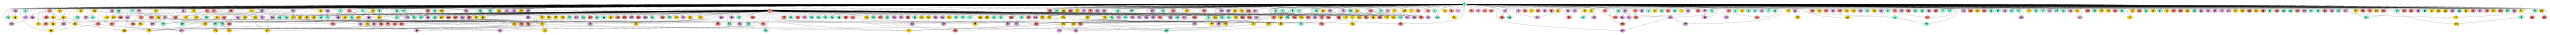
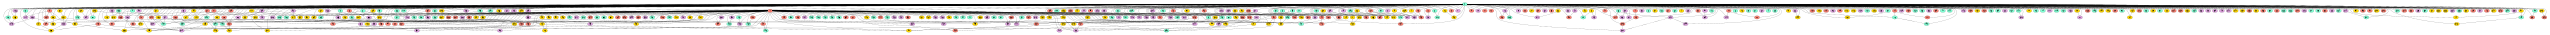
  graph {
    fontname="DejaVu Serif"
    node [fillcolor=gold fontname="DejaVu Serif" style=filled]
    edge [fontname="DejaVu Serif"]
    0 [fillcolor=aquamarine]
    1 [fillcolor=salmon]
    2 [fillcolor=plum]
    3 [fillcolor=salmon]
    4 [fillcolor=salmon]
    5 [fillcolor=salmon]
    6 [fillcolor=aquamarine]
    7 [fillcolor=plum]
    8 [fillcolor=aquamarine]
    9 [fillcolor=salmon]
    10 [fillcolor=plum]
    11 [fillcolor=salmon]
    12 [fillcolor=salmon]
    13 [fillcolor=aquamarine]
    14 [fillcolor=aquamarine]
    15 [fillcolor=plum]
    16
    17 [fillcolor=aquamarine]
    18 [fillcolor=plum]
    19 [fillcolor=plum]
    20 [fillcolor=plum]
    21
    22 [fillcolor=salmon]
    23 [fillcolor=plum]
    24
    25 [fillcolor=aquamarine]
    26
    27
    28 [fillcolor=aquamarine]
    29 [fillcolor=salmon]
    30 [fillcolor=salmon]
    31
    32 [fillcolor=plum]
    33
    34
    35 [fillcolor=salmon]
    36
    37 [fillcolor=plum]
    38 [fillcolor=plum]
    39 [fillcolor=plum]
    40 [fillcolor=salmon]
    41 [fillcolor=salmon]
    42 [fillcolor=plum]
    43
    44
    45 [fillcolor=aquamarine]
    46
    47 [fillcolor=salmon]
    48 [fillcolor=salmon]
    49 [fillcolor=salmon]
    50 [fillcolor=plum]
    51 [fillcolor=aquamarine]
    52 [fillcolor=salmon]
    53 [fillcolor=plum]
    54 [fillcolor=plum]
    55 [fillcolor=plum]
    56 [fillcolor=aquamarine]
    57
    58 [fillcolor=aquamarine]
    59 [fillcolor=plum]
    60 [fillcolor=salmon]
    61 [fillcolor=salmon]
    62 [fillcolor=aquamarine]
    63 [fillcolor=salmon]
    64
    65 [fillcolor=plum]
    66 [fillcolor=aquamarine]
    67 [fillcolor=aquamarine]
    68 [fillcolor=aquamarine]
    69
    70 [fillcolor=salmon]
    71
    72 [fillcolor=aquamarine]
    73 [fillcolor=aquamarine]
    74 [fillcolor=salmon]
    75 [fillcolor=salmon]
    76 [fillcolor=aquamarine]
    77 [fillcolor=salmon]
    78
    79 [fillcolor=plum]
    80 [fillcolor=aquamarine]
    81 [fillcolor=aquamarine]
    82 [fillcolor=plum]
    83 [fillcolor=aquamarine]
    84 [fillcolor=aquamarine]
    85 [fillcolor=aquamarine]
    86 [fillcolor=plum]
    87 [fillcolor=salmon]
    88 [fillcolor=plum]
    89
    90 [fillcolor=plum]
    91
    92 [fillcolor=plum]
    93
    94
    95 [fillcolor=aquamarine]
    96 [fillcolor=salmon]
    97
    98
    99 [fillcolor=salmon]
    100 [fillcolor=aquamarine]
    101 [fillcolor=plum]
    102 [fillcolor=salmon]
    103
    104 [fillcolor=salmon]
    105 [fillcolor=aquamarine]
    106 [fillcolor=plum]
    107 [fillcolor=aquamarine]
    108 [fillcolor=salmon]
    109 [fillcolor=salmon]
    110 [fillcolor=aquamarine]
    111 [fillcolor=salmon]
    112
    113
    114 [fillcolor=plum]
    115 [fillcolor=plum]
    116 [fillcolor=aquamarine]
    117
    118
    119 [fillcolor=plum]
    120 [fillcolor=plum]
    121 [fillcolor=aquamarine]
    122 [fillcolor=salmon]
    123
    124 [fillcolor=salmon]
    125 [fillcolor=plum]
    126 [fillcolor=plum]
    127 [fillcolor=aquamarine]
    128
    129 [fillcolor=plum]
    130 [fillcolor=salmon]
    131 [fillcolor=plum]
    132 [fillcolor=aquamarine]
    133 [fillcolor=aquamarine]
    134 [fillcolor=salmon]
    135 [fillcolor=plum]
    136 [fillcolor=aquamarine]
    137 [fillcolor=aquamarine]
    138 [fillcolor=plum]
    139 [fillcolor=salmon]
    140 [fillcolor=aquamarine]
    141 [fillcolor=aquamarine]
    142
    143 [fillcolor=aquamarine]
    144 [fillcolor=aquamarine]
    145 [fillcolor=plum]
    146
    147 [fillcolor=aquamarine]
    148 [fillcolor=plum]
    149 [fillcolor=aquamarine]
    150 [fillcolor=salmon]
    151
    152 [fillcolor=salmon]
    153 [fillcolor=aquamarine]
    154 [fillcolor=salmon]
    155
    156
    157 [fillcolor=aquamarine]
    158 [fillcolor=aquamarine]
    159 [fillcolor=aquamarine]
    160
    161
    162 [fillcolor=plum]
    163
    164
    165 [fillcolor=salmon]
    166 [fillcolor=salmon]
    167 [fillcolor=aquamarine]
    168 [fillcolor=plum]
    169
    170
    171
    172 [fillcolor=salmon]
    173 [fillcolor=aquamarine]
    174 [fillcolor=aquamarine]
    175 [fillcolor=salmon]
    176 [fillcolor=aquamarine]
    177 [fillcolor=plum]
    178 [fillcolor=aquamarine]
    179 [fillcolor=aquamarine]
    180 [fillcolor=salmon]
    181 [fillcolor=aquamarine]
    182
    183 [fillcolor=plum]
    184
    185 [fillcolor=salmon]
    186 [fillcolor=plum]
    187 [fillcolor=aquamarine]
    188 [fillcolor=salmon]
    189 [fillcolor=aquamarine]
    190 [fillcolor=salmon]
    191 [fillcolor=salmon]
    192 [fillcolor=aquamarine]
    193 [fillcolor=aquamarine]
    194
    195
    196
    197 [fillcolor=plum]
    198
    199
    200 [fillcolor=salmon]
    201
    202 [fillcolor=aquamarine]
    203
    204
    205
    206 [fillcolor=salmon]
    207 [fillcolor=plum]
    208
    209 [fillcolor=plum]
    210
    211 [fillcolor=aquamarine]
    212 [fillcolor=plum]
    213 [fillcolor=plum]
    214 [fillcolor=plum]
    215 [fillcolor=plum]
    216 [fillcolor=salmon]
    217 [fillcolor=plum]
    218 [fillcolor=aquamarine]
    219 [fillcolor=plum]
    220
    221 [fillcolor=aquamarine]
    222
    223 [fillcolor=aquamarine]
    224 [fillcolor=salmon]
    226
    227 [fillcolor=aquamarine]
    228 [fillcolor=plum]
    229 [fillcolor=aquamarine]
    230 [fillcolor=salmon]
    231 [fillcolor=aquamarine]
    232 [fillcolor=salmon]
    233
    234 [fillcolor=aquamarine]
    235
    236 [fillcolor=plum]
    237 [fillcolor=plum]
    238 [fillcolor=plum]
    239 [fillcolor=plum]
    240 [fillcolor=plum]
    241 [fillcolor=plum]
    242 [fillcolor=plum]
    243 [fillcolor=salmon]
    244 [fillcolor=plum]
    245 [fillcolor=plum]
    246 [fillcolor=salmon]
    247
    248 [fillcolor=plum]
    249
    250
    251
    252 [fillcolor=plum]
    253 [fillcolor=salmon]
    254 [fillcolor=salmon]
    255 [fillcolor=salmon]
    256
    257
    258 [fillcolor=salmon]
    259 [fillcolor=salmon]
    260 [fillcolor=aquamarine]
    261 [fillcolor=salmon]
    262 [fillcolor=salmon]
    263 [fillcolor=aquamarine]
    264
    265
    266 [fillcolor=aquamarine]
    267
    268
    269
    270 [fillcolor=salmon]
    271 [fillcolor=plum]
    272
    273 [fillcolor=plum]
    274
    275 [fillcolor=salmon]
    276
    277 [fillcolor=aquamarine]
    278 [fillcolor=aquamarine]
    279 [fillcolor=salmon]
    280 [fillcolor=aquamarine]
    281 [fillcolor=plum]
    282 [fillcolor=salmon]
    283 [fillcolor=plum]
    284 [fillcolor=aquamarine]
    285 [fillcolor=aquamarine]
    286 [fillcolor=plum]
    287
    288 [fillcolor=plum]
    289 [fillcolor=plum]
    290 [fillcolor=aquamarine]
    291 [fillcolor=aquamarine]
    292 [fillcolor=aquamarine]
    293 [fillcolor=aquamarine]
    294
    295 [fillcolor=salmon]
    296 [fillcolor=aquamarine]
    297 [fillcolor=salmon]
    298 [fillcolor=aquamarine]
    299 [fillcolor=plum]
    300
    301 [fillcolor=salmon]
    302 [fillcolor=salmon]
    303 [fillcolor=salmon]
    304 [fillcolor=plum]
    305
    306
    307 [fillcolor=aquamarine]
    308 [fillcolor=plum]
    309 [fillcolor=plum]
    310 [fillcolor=aquamarine]
    311
    312 [fillcolor=salmon]
    313
    314 [fillcolor=salmon]
    315
    316
    317 [fillcolor=plum]
    318 [fillcolor=salmon]
    319
    320 [fillcolor=plum]
    321 [fillcolor=plum]
    322 [fillcolor=salmon]
    323 [fillcolor=salmon]
    324
    325 [fillcolor=plum]
    326
    327
    328 [fillcolor=plum]
    329 [fillcolor=salmon]
    330 [fillcolor=aquamarine]
    331
    332
    333
    334 [fillcolor=plum]
    335 [fillcolor=aquamarine]
    336 [fillcolor=salmon]
    337
    338
    339 [fillcolor=salmon]
    340 [fillcolor=salmon]
    341 [fillcolor=plum]
    342
    343
    344
    345 [fillcolor=salmon]
    346 [fillcolor=salmon]
    347
    348 [fillcolor=salmon]
    349 [fillcolor=aquamarine]
    350 [fillcolor=aquamarine]
    351 [fillcolor=plum]
    352 [fillcolor=salmon]
    353 [fillcolor=plum]
    354
    355 [fillcolor=plum]
    356 [fillcolor=aquamarine]
    357
    358
    359 [fillcolor=salmon]
    360 [fillcolor=plum]
    361 [fillcolor=salmon]
    362 [fillcolor=salmon]
    363
    364
    365 [fillcolor=plum]
    366 [fillcolor=salmon]
    367 [fillcolor=salmon]
    368
-   369
+   369 [fillcolor=plum]
    370 [fillcolor=aquamarine]
    371 [fillcolor=aquamarine]
    372
    373
    374 [fillcolor=plum]
    375 [fillcolor=plum]
    376
    377 [fillcolor=plum]
    378 [fillcolor=aquamarine]
    379 [fillcolor=salmon]
    380 [fillcolor=plum]
    381 [fillcolor=aquamarine]
    382 [fillcolor=salmon]
    383 [fillcolor=aquamarine]
    384 [fillcolor=salmon]
    385 [fillcolor=aquamarine]
    386 [fillcolor=plum]
    387
    388 [fillcolor=plum]
    389 [fillcolor=salmon]
    390 [fillcolor=plum]
    391 [fillcolor=aquamarine]
    392
    393 [fillcolor=salmon]
    394
    395 [fillcolor=aquamarine]
    396 [fillcolor=salmon]
    397
    398 [fillcolor=plum]
    399 [fillcolor=plum]
    400 [fillcolor=salmon]
    401
    402 [fillcolor=aquamarine]
    403
    404 [fillcolor=salmon]
    405 [fillcolor=salmon]
    406 [fillcolor=aquamarine]
    407
    408 [fillcolor=salmon]
    409 [fillcolor=aquamarine]
    410
-   411 [fillcolor=aquamarine]
    412 [fillcolor=plum]
    413 [fillcolor=aquamarine]
    414 [fillcolor=plum]
    415 [fillcolor=aquamarine]
    416 [fillcolor=aquamarine]
    417 [fillcolor=plum]
    418 [fillcolor=plum]
    419 [fillcolor=salmon]
    420 [fillcolor=aquamarine]
    421 [fillcolor=salmon]
    422 [fillcolor=salmon]
    423 [fillcolor=salmon]
    424 [fillcolor=plum]
    425 [fillcolor=aquamarine]
    426 [fillcolor=plum]
    427 [fillcolor=aquamarine]
    428 [fillcolor=aquamarine]
    429 [fillcolor=salmon]
    430 [fillcolor=plum]
    431 [fillcolor=aquamarine]
    432 [fillcolor=aquamarine]
    433
    434
    435
    436 [fillcolor=aquamarine]
    437 [fillcolor=aquamarine]
    438 [fillcolor=aquamarine]
    439 [fillcolor=salmon]
    440 [fillcolor=plum]
    441 [fillcolor=plum]
    442 [fillcolor=plum]
    443
    444 [fillcolor=salmon]
    445 [fillcolor=plum]
    446 [fillcolor=aquamarine]
    447 [fillcolor=plum]
    448
    449
    450 [fillcolor=aquamarine]
    451 [fillcolor=aquamarine]
    452
    453 [fillcolor=plum]
    454 [fillcolor=plum]
    455 [fillcolor=salmon]
-   456 [fillcolor=aquamarine]
    457 [fillcolor=plum]
    458 [fillcolor=plum]
    459 [fillcolor=plum]
    460 [fillcolor=plum]
    461
    462 [fillcolor=aquamarine]
    463 [fillcolor=salmon]
    464
    465 [fillcolor=plum]
    466 [fillcolor=plum]
    467 [fillcolor=salmon]
    468 [fillcolor=plum]
    469 [fillcolor=plum]
    470
    471 [fillcolor=salmon]
    472 [fillcolor=aquamarine]
    473 [fillcolor=aquamarine]
    474 [fillcolor=aquamarine]
    n475 [label=675]
    476 [fillcolor=salmon]
    477 [fillcolor=aquamarine]
    478 [fillcolor=plum]
    479
    480 [fillcolor=plum]
    481
    482
    483 [fillcolor=salmon]
    484 [fillcolor=salmon]
    485 [fillcolor=salmon]
    486 [fillcolor=aquamarine]
    487 [fillcolor=aquamarine]
    488 [fillcolor=plum]
    489
    490
    491
    492
    493 [fillcolor=salmon]
    494
    495
    496
    497 [fillcolor=aquamarine]
    498
    499
    225 [fillcolor=salmon]
    0 -- 1
    0 -- 2
    0 -- 3
    0 -- 4
    0 -- 5
    0 -- 6
    0 -- 7
    0 -- 8
    0 -- 9
    0 -- 10
    0 -- 11
    0 -- 12
    0 -- 13
    0 -- 14
    0 -- 15
    0 -- 16
    0 -- 17
    0 -- 18
    0 -- 19
    0 -- 20
    0 -- 21
    0 -- 22
    0 -- 23
    0 -- 24
    0 -- 25
    0 -- 26
    0 -- 27
    0 -- 28
    0 -- 29
    0 -- 30
    0 -- 31
    0 -- 32
    0 -- 33
    0 -- 34
    0 -- 35
    0 -- 36
    0 -- 37
    0 -- 38
    0 -- 39
    0 -- 40
    0 -- 41
    0 -- 42
    0 -- 43
    0 -- 44
    0 -- 45
    0 -- 46
    0 -- 47
    0 -- 48
    0 -- 49
    0 -- 50
    0 -- 51
    0 -- 52
    0 -- 53
    0 -- 54
    0 -- 55
    0 -- 56
    0 -- 57
    0 -- 58
    0 -- 59
    0 -- 60
    0 -- 61
    0 -- 62
    0 -- 63
    0 -- 64
    0 -- 65
    0 -- 66
    0 -- 67
    0 -- 68
    0 -- 69
    0 -- 70
    0 -- 71
    0 -- 72
    0 -- 73
    0 -- 74
    0 -- 75
    0 -- 76
    0 -- 77
    0 -- 78
    0 -- 79
    0 -- 80
    0 -- 81
    0 -- 82
    0 -- 83
    0 -- 84
    0 -- 85
    0 -- 86
    0 -- 87
    0 -- 88
    0 -- 89
    0 -- 90
    0 -- 91
    0 -- 92
    0 -- 93
    0 -- 94
    0 -- 95
    0 -- 96
    0 -- 97
    0 -- 98
    0 -- 99
    0 -- 100
    0 -- 101
    0 -- 102
    0 -- 103
    0 -- 104
    0 -- 105
    0 -- 106
    0 -- 107
    0 -- 108
    0 -- 109
    0 -- 110
    0 -- 111
    0 -- 112
    0 -- 113
    0 -- 114
    0 -- 115
    0 -- 116
    0 -- 117
    0 -- 118
    0 -- 119
    0 -- 120
    0 -- 121
    0 -- 122
    0 -- 123
    0 -- 124
    0 -- 125
    0 -- 126
    0 -- 127
    0 -- 128
    0 -- 129
    0 -- 130
    0 -- 131
    0 -- 132
    0 -- 133
    0 -- 134
    0 -- 135
    0 -- 136
    0 -- 137
    0 -- 138
    0 -- 139
    0 -- 140
    0 -- 141
    0 -- 142
    0 -- 143
    0 -- 144
    0 -- 145
    0 -- 146
    0 -- 147
    0 -- 148
    0 -- 149
    0 -- 150
    0 -- 151
    0 -- 152
    0 -- 153
    0 -- 154
    0 -- 155
    0 -- 156
    0 -- 157
    0 -- 158
    0 -- 159
    0 -- 160
    0 -- 161
    0 -- 162
    0 -- 163
    0 -- 164
    0 -- 165
    0 -- 166
    0 -- 167
    0 -- 168
    0 -- 169
    0 -- 170
    0 -- 171
    0 -- 172
    0 -- 173
    0 -- 174
    0 -- 175
    0 -- 176
    0 -- 177
    0 -- 178
    0 -- 179
    0 -- 180
    0 -- 181
    0 -- 182
    0 -- 183
    0 -- 184
    0 -- 185
    0 -- 186
    0 -- 187
    0 -- 188
    0 -- 189
    0 -- 190
    0 -- 191
    0 -- 192
    0 -- 193
    0 -- 194
    0 -- 195
    0 -- 196
    0 -- 197
    0 -- 198
    0 -- 199
    0 -- 200
    0 -- 201
    0 -- 202
    0 -- 203
    0 -- 204
    0 -- 205
    0 -- 206
    0 -- 207
    0 -- 208
    0 -- 209
    0 -- 210
    0 -- 211
    0 -- 212
    0 -- 213
    0 -- 214
    0 -- 215
    0 -- 216
    0 -- 217
    0 -- 218
    0 -- 219
    0 -- 220
    0 -- 221
    0 -- 222
    0 -- 223
    0 -- 224
    0 -- 226
    0 -- 227
    0 -- 228
    0 -- 229
    0 -- 230
    0 -- 231
    0 -- 232
    0 -- 233
    0 -- 234
    0 -- 235
    0 -- 236
    0 -- 237
    0 -- 238
    0 -- 239
    0 -- 240
    0 -- 241
    0 -- 242
    0 -- 243
    0 -- 244
    0 -- 245
    0 -- 246
    0 -- 247
    0 -- 248
    0 -- 249
    0 -- 250
    0 -- 251
    0 -- 252
    0 -- 253
    0 -- 254
    0 -- 255
    0 -- 256
    0 -- 257
    0 -- 258
    0 -- 259
    0 -- 260
    0 -- 261
    0 -- 262
    0 -- 263
    0 -- 264
    0 -- 265
    0 -- 266
    0 -- 267
    0 -- 268
    0 -- 269
    0 -- 270
    0 -- 271
    0 -- 272
    0 -- 273
    0 -- 274
    0 -- 275
    0 -- 276
    0 -- 277
    0 -- 278
    0 -- 279
    0 -- 280
    0 -- 281
    0 -- 282
    0 -- 283
    0 -- 284
    0 -- 285
    0 -- 286
    0 -- 287
    0 -- 288
    0 -- 289
    0 -- 290
    0 -- 291
    0 -- 292
    0 -- 293
    0 -- 294
    0 -- 295
    0 -- 296
    0 -- 297
    0 -- 298
    0 -- 299
    0 -- 300
    0 -- 301
    0 -- 302
    0 -- 303
    0 -- 304
    0 -- 305
    0 -- 306
    0 -- 307
    0 -- 308
    0 -- 309
    0 -- 310
    0 -- 311
    0 -- 312
    0 -- 313
    0 -- 314
    0 -- 315
    0 -- 316
    0 -- 317
    0 -- 318
    0 -- 319
    0 -- 320
    0 -- 321
    0 -- 322
    0 -- 323
    0 -- 324
    0 -- 325
    0 -- 326
    0 -- 327
    0 -- 328
    0 -- 329
    0 -- 330
    0 -- 331
    0 -- 332
    0 -- 333
    0 -- 334
    0 -- 335
    0 -- 336
    0 -- 337
    0 -- 338
    0 -- 339
    0 -- 340
    0 -- 341
    0 -- 342
    0 -- 343
    0 -- 344
    0 -- 345
    0 -- 346
    0 -- 347
    0 -- 348
    0 -- 349
    0 -- 350
    0 -- 351
    1 -- 198
    1 -- 352
    1 -- 353
    1 -- 354
    1 -- 355
    1 -- 356
    1 -- 357
    1 -- 358
    1 -- 359
    1 -- 360
    1 -- 361
    1 -- 362
    1 -- 363
    1 -- 364
    1 -- 365
    1 -- 366
    1 -- 367
    1 -- 368
    1 -- 369
    1 -- 370
    1 -- 371
    1 -- 372
    1 -- 373
    1 -- 374
    1 -- 375
    1 -- 376
    1 -- 377
    1 -- 378
    1 -- 379
    1 -- 380
    1 -- 381
    1 -- 382
    1 -- 383
    1 -- 384
    1 -- 385
    1 -- 386
    1 -- 387
    1 -- 388
    1 -- 389
    1 -- 390
    1 -- 391
    1 -- 392
    1 -- 393
    1 -- 394
    1 -- 395
    1 -- 396
    1 -- 397
    1 -- 398
    1 -- 399
    1 -- 400
    1 -- 401
    1 -- 402
    1 -- 403
    1 -- 404
    1 -- 405
    1 -- 406
    1 -- 407
    1 -- 408
    1 -- 409
    1 -- 410
-   1 -- 411
    1 -- 412
    1 -- 413
    1 -- 414
    1 -- 415
    1 -- 416
    1 -- 417
    1 -- 418
    1 -- 419
    1 -- 420
    1 -- 421
    1 -- 422
    1 -- 423
    1 -- 424
    1 -- 425
    1 -- 426
    1 -- 427
    1 -- 428
    1 -- 429
    1 -- 430
    1 -- 431
    1 -- 432
    1 -- 433
    1 -- 434
    1 -- 435
    1 -- 436
    1 -- 437
    1 -- 438
    1 -- 439
    1 -- 440
    1 -- 441
    1 -- 442
    1 -- 443
    1 -- 444
    1 -- 445
    1 -- 446
    1 -- 447
    1 -- 448
    1 -- 449
    1 -- 450
    1 -- 451
    1 -- 452
    1 -- 453
    1 -- 454
    1 -- 455
-   1 -- 456
    1 -- 457
    1 -- 458
    1 -- 459
    1 -- 460
    1 -- 461
    1 -- 462
    1 -- 463
    1 -- 464
    1 -- 465
    1 -- 466
    1 -- 467
    1 -- 468
    1 -- 469
    1 -- 470
    1 -- 471
    1 -- 472
    1 -- 473
    1 -- 474
    1 -- n475
    1 -- 476
    1 -- 477
    1 -- 478
    1 -- 479
    1 -- 480
    1 -- 481
    1 -- 482
    1 -- 483
    1 -- 484
    1 -- 485
    1 -- 486
    1 -- 487
    1 -- 488
    1 -- 489
    1 -- 490
    1 -- 491
    1 -- 492
    1 -- 493
    1 -- 494
    1 -- 495
    1 -- 496
    1 -- 497
    1 -- 498
    1 -- 499
    3 -- 131
    4 -- 175
    6 -- 206
    6 -- 418
    8 -- 278
    13 -- 180
    13 -- 255
    14 -- 54
    14 -- 113
    14 -- 186
    15 -- 166
    16 -- 93
    17 -- 319
    18 -- 246
    18 -- 285
    19 -- 447
    21 -- 395
    23 -- 372
    24 -- 493
    25 -- 485
    26 -- 272
    26 -- 479
    28 -- 212
    28 -- 430
    29 -- 122
    29 -- 287
    31 -- 40
    33 -- 400
    34 -- 338
    36 -- 271
    37 -- 301
    37 -- 498
    39 -- 265
    39 -- 405
    40 -- 342
    40 -- 449
    41 -- 114
    41 -- 208
    41 -- 254
    41 -- 402
    42 -- 190
    44 -- 440
    45 -- 329
    45 -- 495
    46 -- 107
    46 -- 145
    48 -- 336
    48 -- 413
    49 -- 476
    50 -- 286
    50 -- 317
    51 -- 154
    51 -- 180
    52 -- 309
    53 -- 435
    54 -- 88
    54 -- 128
    54 -- 320
    54 -- 402
    59 -- 155
    59 -- 311
    59 -- 392
    60 -- 140
    60 -- 217
    60 -- 252
    63 -- 169
    63 -- 386
    66 -- 124
    66 -- 242
    67 -- 114
    68 -- 231
    69 -- 252
    70 -- 119
    70 -- 172
    71 -- 482
    72 -- 365
    74 -- 111
    74 -- 176
    75 -- 493
    77 -- 142
    77 -- 449
    77 -- 486
    79 -- 329
    83 -- 195
    86 -- 199
    87 -- 402
    87 -- 442
    88 -- 457
    89 -- 204
    89 -- 376
    89 -- 441
    90 -- 186
    92 -- 223
    92 -- 274
    94 -- 264
    95 -- 376
    96 -- 191
    97 -- 149
    97 -- 344
    98 -- 403
    99 -- 458
    100 -- 416
    101 -- 459
    105 -- 481
    108 -- 338
    108 -- 374
    110 -- 397
    110 -- 473
    115 -- 393
    116 -- 413
    117 -- 228
    117 -- 354
    122 -- 261
    126 -- 163
    127 -- 182
    128 -- 478
    134 -- 137
    134 -- 466
    135 -- 356
    136 -- 137
    137 -- 164
    140 -- 154
    142 -- 350
    142 -- 483
    143 -- 326
    146 -- 485
    147 -- 328
    149 -- 316
    153 -- 165
    153 -- 372
    156 -- 402
    157 -- 315
    160 -- 219
    161 -- 251
    163 -- 245
    164 -- 276
    164 -- 311
    164 -- 395
    165 -- 188
    165 -- 312
    166 -- 398
    168 -- 385
-   168 -- 411
    170 -- 207
    175 -- 303
    176 -- 192
    178 -- 245
    180 -- 487
    184 -- 324
    186 -- 358
    186 -- 449
    187 -- 499
    188 -- 449
    189 -- 322
    191 -- 195
    191 -- 210
    191 -- 395
    195 -- 414
    197 -- 309
    198 -- 360
    198 -- 488
    201 -- 275
    203 -- 219
    203 -- 227
    203 -- 313
    204 -- 206
    204 -- 322
    205 -- 231
    208 -- 326
    208 -- 368
    209 -- 355
    209 -- 433
    211 -- 217
    213 -- 403
    213 -- 413
    214 -- 307
    215 -- 471
    226 -- 397
    229 -- 243
    231 -- 421
    232 -- 427
    235 -- 435
    238 -- 245
    238 -- 368
    242 -- 299
    242 -- 321
    243 -- 244
    243 -- 480
    244 -- 439
    248 -- 469
    249 -- 394
    251 -- 288
    251 -- 339
    251 -- 391
    256 -- 417
    259 -- 401
    261 -- 481
    264 -- 443
    267 -- 385
    268 -- 384
    269 -- 493
    274 -- 373
    275 -- 488
    279 -- 374
    279 -- 402
    281 -- 388
    287 -- 343
    287 -- 404
    288 -- 338
    289 -- 400
    290 -- 323
    291 -- 366
    292 -- 391
    293 -- 435
    296 -- 479
    298 -- 364
    303 -- 321
    304 -- 306
    305 -- 345
    306 -- 467
    308 -- 367
    313 -- 382
    315 -- 482
    319 -- 476
    322 -- 397
    326 -- 358
    327 -- 405
    336 -- 459
    343 -- 374
    355 -- 452
    362 -- 460
    365 -- 367
    380 -- 429
    386 -- 463
    390 -- 438
    391 -- 443
    398 -- 449
    407 -- 485
    413 -- n475
    413 -- 499
    415 -- 426
    418 -- 445
    421 -- 446
    422 -- 462
    434 -- 435
    437 -- 441
    444 -- 495
    467 -- 488
    225 -- 403
  }
